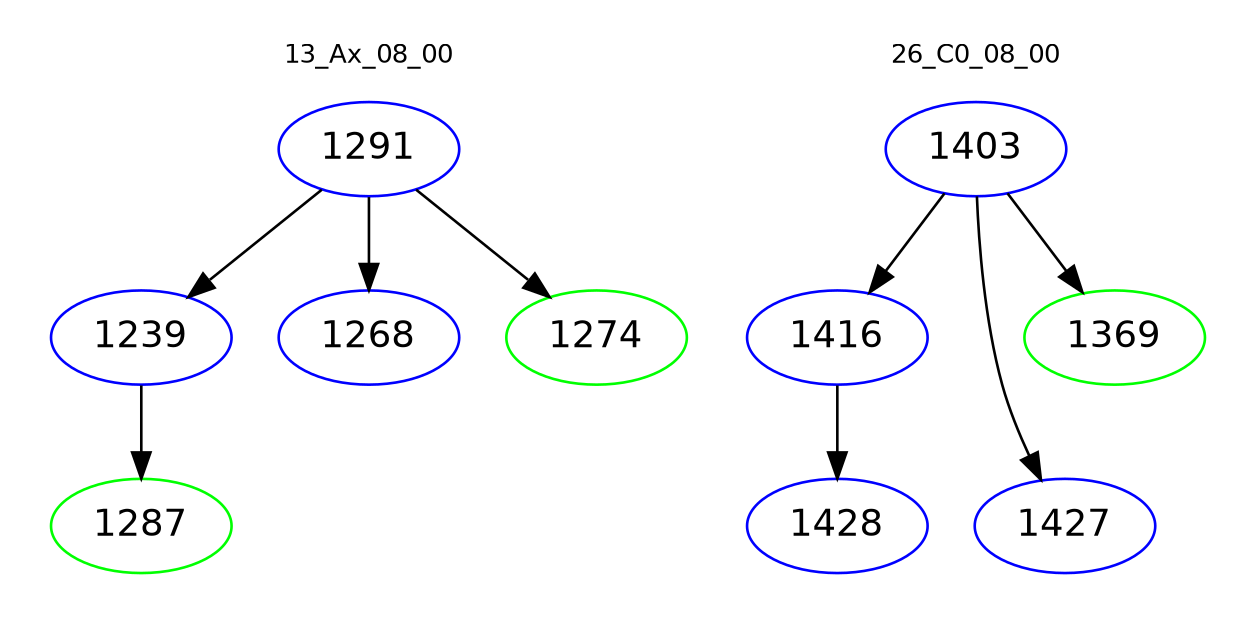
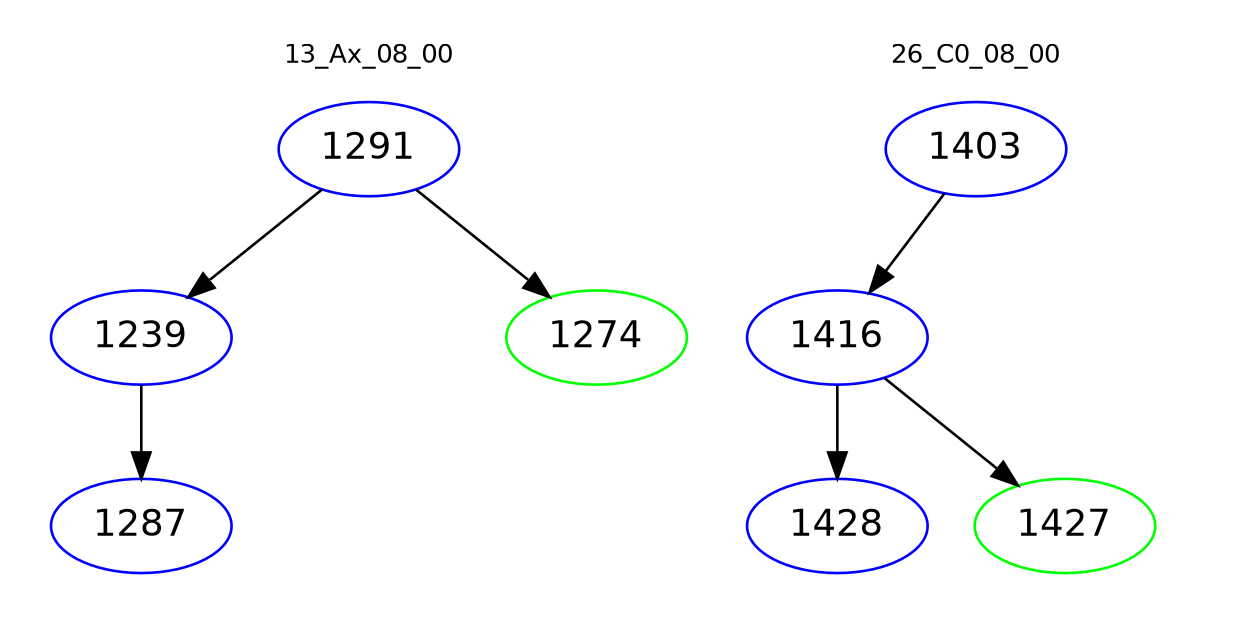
  digraph {
    fontname="DejaVu Sans"
    node [color=blue fontname="DejaVu Sans"]
    edge [color=black fontname="DejaVu Sans"]
    n1 [label=1291]
    n2 [label=1239]
-   n3 [label=1268]
    n4 [color=green label=1274]
-   n5 [color=green label=1287]
+   n5 [label=1287]
    n6 [label=1416]
    n7 [label=1403]
-   n8 [label=1427]
+   n8 [color=green label=1427]
    n9 [label=1428]
-   n10 [color=green label=1369]
    subgraph cluster_1 {
      color=white
      fontsize=10
      label="13_Ax_08_00"
      n1
      n2
-     n3
      n4
      n5
    }
    subgraph cluster_2 {
      color=white
      fontsize=10
      label="26_C0_08_00"
      n6
      n7
      n8
      n9
-     n10
    }
    n1 -> n2
-   n1 -> n3
    n1 -> n4
    n2 -> n5
-   n7 -> n8
+   n6 -> n8
    n6 -> n9
    n7 -> n6
-   n7 -> n10
  }
